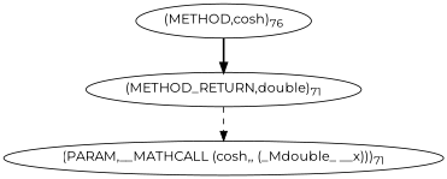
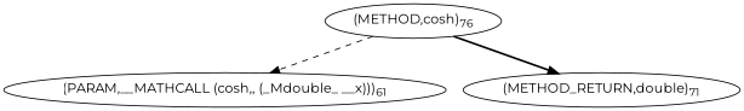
  digraph {
    fontname=Montserrat
    node [fontname=Montserrat]
    edge [color=black fontname=Montserrat]
    n1 [label=<(METHOD,cosh)<SUB>76</SUB>>]
-   n2 [label=<(PARAM,__MATHCALL (cosh,, (_Mdouble_ __x)))<SUB>71</SUB>>]
+   n2 [label=<(PARAM,__MATHCALL (cosh,, (_Mdouble_ __x)))<SUB>61</SUB>>]
    n3 [label=<(METHOD_RETURN,double)<SUB>71</SUB>>]
-   n3 -> n2 [style=dashed]
+   n1 -> n2 [style=dashed]
    n1 -> n3 [style=bold]
  }
